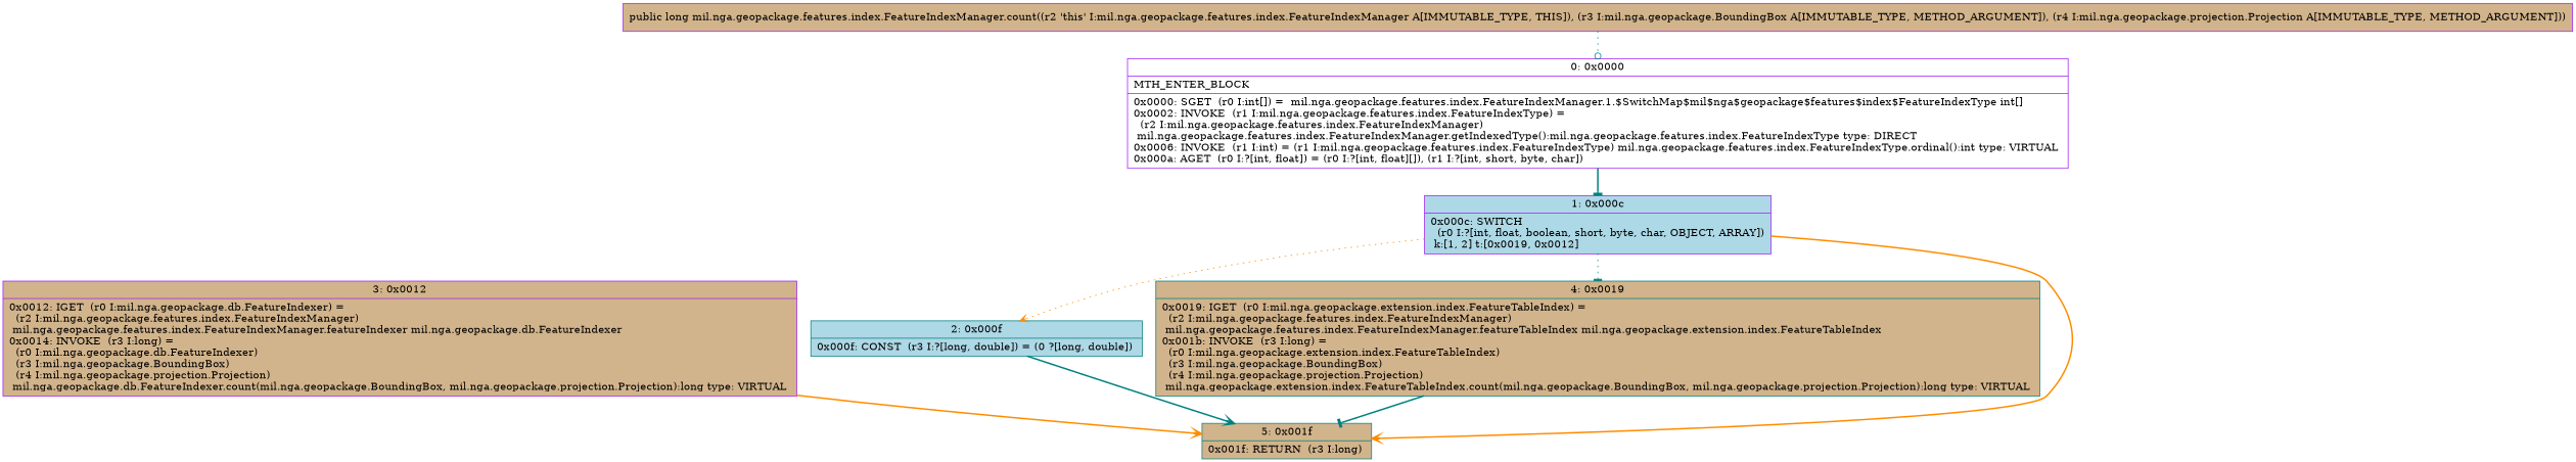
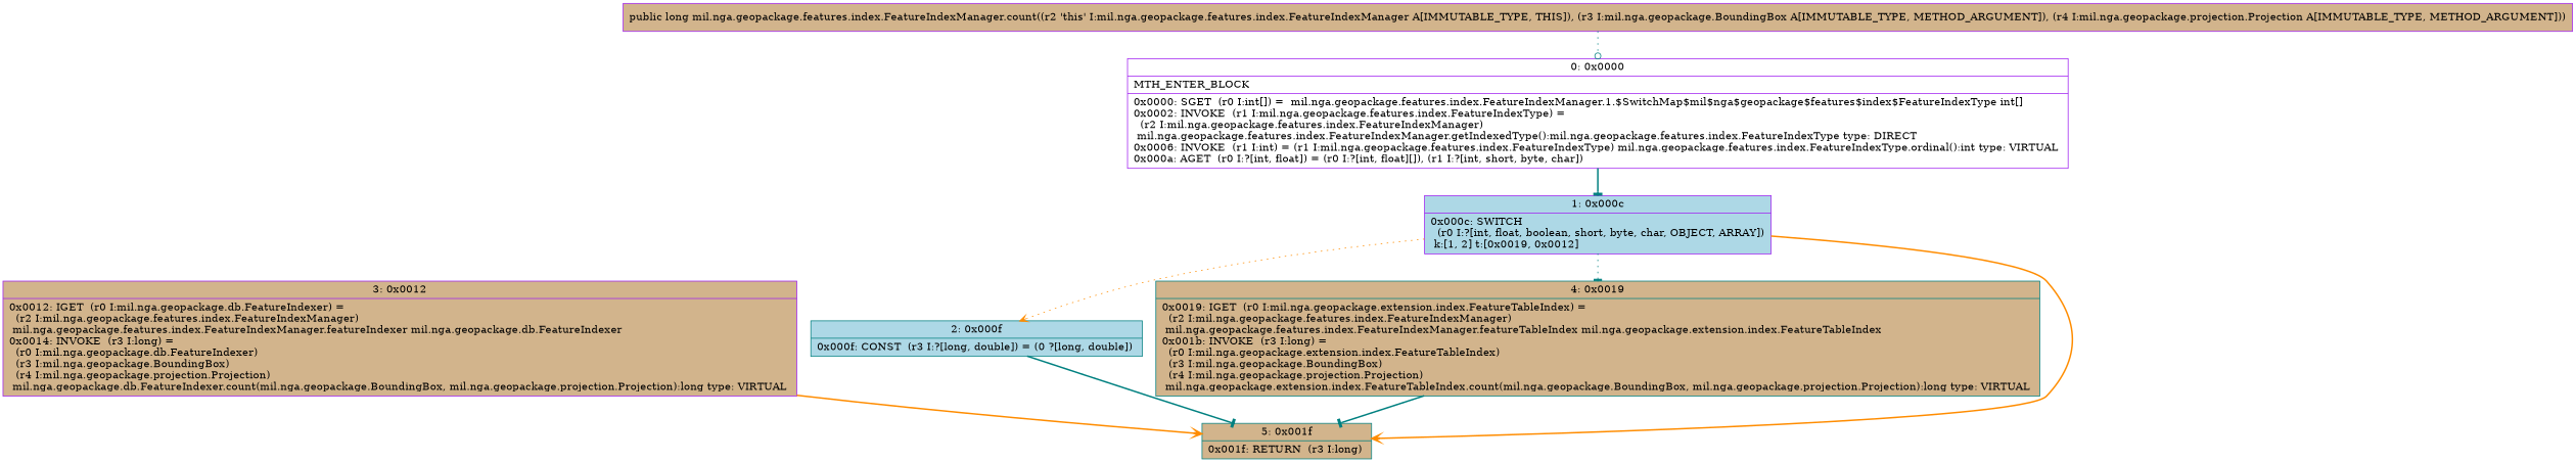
  digraph {
    node [color=purple fillcolor=tan shape=record style=filled]
    edge [arrowhead=tee color=teal style=bold]
    n1 [fillcolor=white label="{0\:\ 0x0000|MTH_ENTER_BLOCK\l|0x0000: SGET  (r0 I:int[]) =  mil.nga.geopackage.features.index.FeatureIndexManager.1.$SwitchMap$mil$nga$geopackage$features$index$FeatureIndexType int[] \l0x0002: INVOKE  (r1 I:mil.nga.geopackage.features.index.FeatureIndexType) = \l  (r2 I:mil.nga.geopackage.features.index.FeatureIndexManager)\l mil.nga.geopackage.features.index.FeatureIndexManager.getIndexedType():mil.nga.geopackage.features.index.FeatureIndexType type: DIRECT \l0x0006: INVOKE  (r1 I:int) = (r1 I:mil.nga.geopackage.features.index.FeatureIndexType) mil.nga.geopackage.features.index.FeatureIndexType.ordinal():int type: VIRTUAL \l0x000a: AGET  (r0 I:?[int, float]) = (r0 I:?[int, float][]), (r1 I:?[int, short, byte, char]) \l}"]
    n2 [fillcolor=lightblue label="{1\:\ 0x000c|0x000c: SWITCH  \l  (r0 I:?[int, float, boolean, short, byte, char, OBJECT, ARRAY])\l k:[1, 2] t:[0x0019, 0x0012] \l}"]
    n3 [color=teal fillcolor=lightblue label="{2\:\ 0x000f|0x000f: CONST  (r3 I:?[long, double]) = (0 ?[long, double]) \l}"]
    n4 [color=teal label="{4\:\ 0x0019|0x0019: IGET  (r0 I:mil.nga.geopackage.extension.index.FeatureTableIndex) = \l  (r2 I:mil.nga.geopackage.features.index.FeatureIndexManager)\l mil.nga.geopackage.features.index.FeatureIndexManager.featureTableIndex mil.nga.geopackage.extension.index.FeatureTableIndex \l0x001b: INVOKE  (r3 I:long) = \l  (r0 I:mil.nga.geopackage.extension.index.FeatureTableIndex)\l  (r3 I:mil.nga.geopackage.BoundingBox)\l  (r4 I:mil.nga.geopackage.projection.Projection)\l mil.nga.geopackage.extension.index.FeatureTableIndex.count(mil.nga.geopackage.BoundingBox, mil.nga.geopackage.projection.Projection):long type: VIRTUAL \l}"]
    n5 [color=teal label="{5\:\ 0x001f|0x001f: RETURN  (r3 I:long) \l}"]
    n6 [label="{3\:\ 0x0012|0x0012: IGET  (r0 I:mil.nga.geopackage.db.FeatureIndexer) = \l  (r2 I:mil.nga.geopackage.features.index.FeatureIndexManager)\l mil.nga.geopackage.features.index.FeatureIndexManager.featureIndexer mil.nga.geopackage.db.FeatureIndexer \l0x0014: INVOKE  (r3 I:long) = \l  (r0 I:mil.nga.geopackage.db.FeatureIndexer)\l  (r3 I:mil.nga.geopackage.BoundingBox)\l  (r4 I:mil.nga.geopackage.projection.Projection)\l mil.nga.geopackage.db.FeatureIndexer.count(mil.nga.geopackage.BoundingBox, mil.nga.geopackage.projection.Projection):long type: VIRTUAL \l}"]
    n7 [label="{public long mil.nga.geopackage.features.index.FeatureIndexManager.count((r2 'this' I:mil.nga.geopackage.features.index.FeatureIndexManager A[IMMUTABLE_TYPE, THIS]), (r3 I:mil.nga.geopackage.BoundingBox A[IMMUTABLE_TYPE, METHOD_ARGUMENT]), (r4 I:mil.nga.geopackage.projection.Projection A[IMMUTABLE_TYPE, METHOD_ARGUMENT])) }"]
    n1 -> n2
    n2 -> n3 [arrowhead=vee color=darkorange style=dotted]
    n2 -> n4 [style=dotted]
    n2 -> n5 [arrowhead=vee color=darkorange]
-   n3 -> n5 [arrowhead=vee]
+   n3 -> n5
    n4 -> n5
    n6 -> n5 [arrowhead=vee color=darkorange]
    n7 -> n1 [arrowhead=odot style=dotted]
  }
